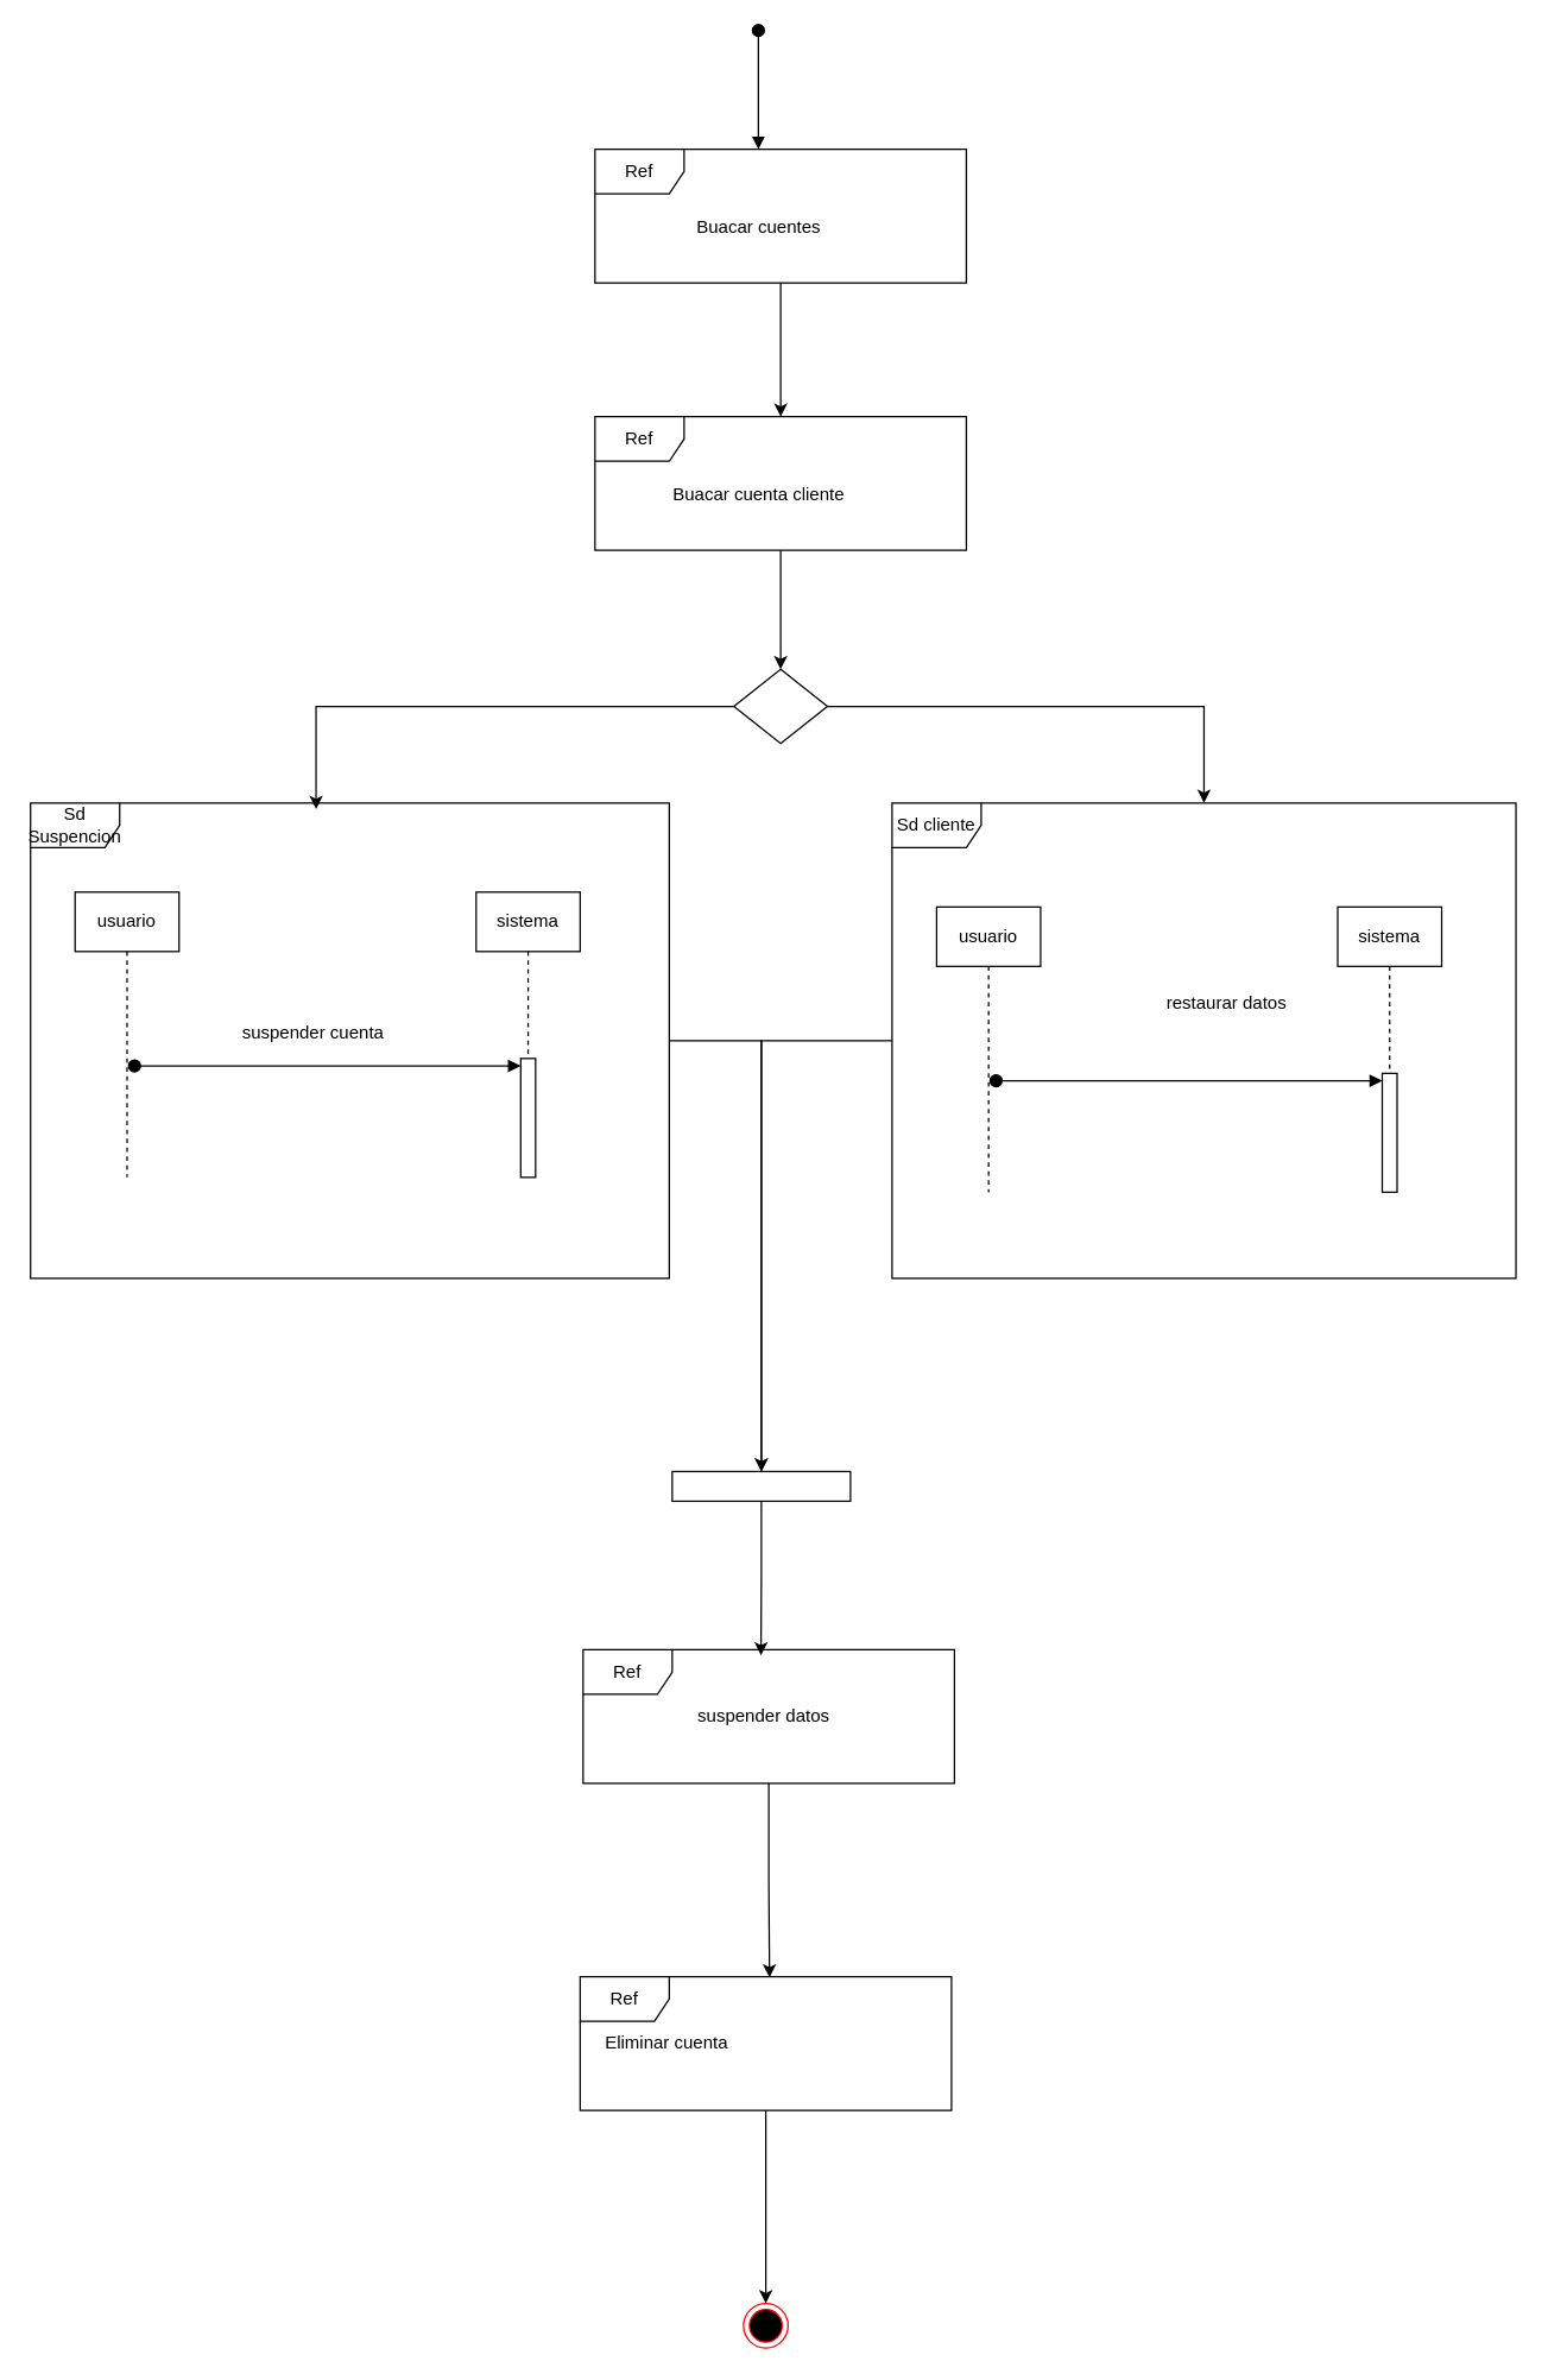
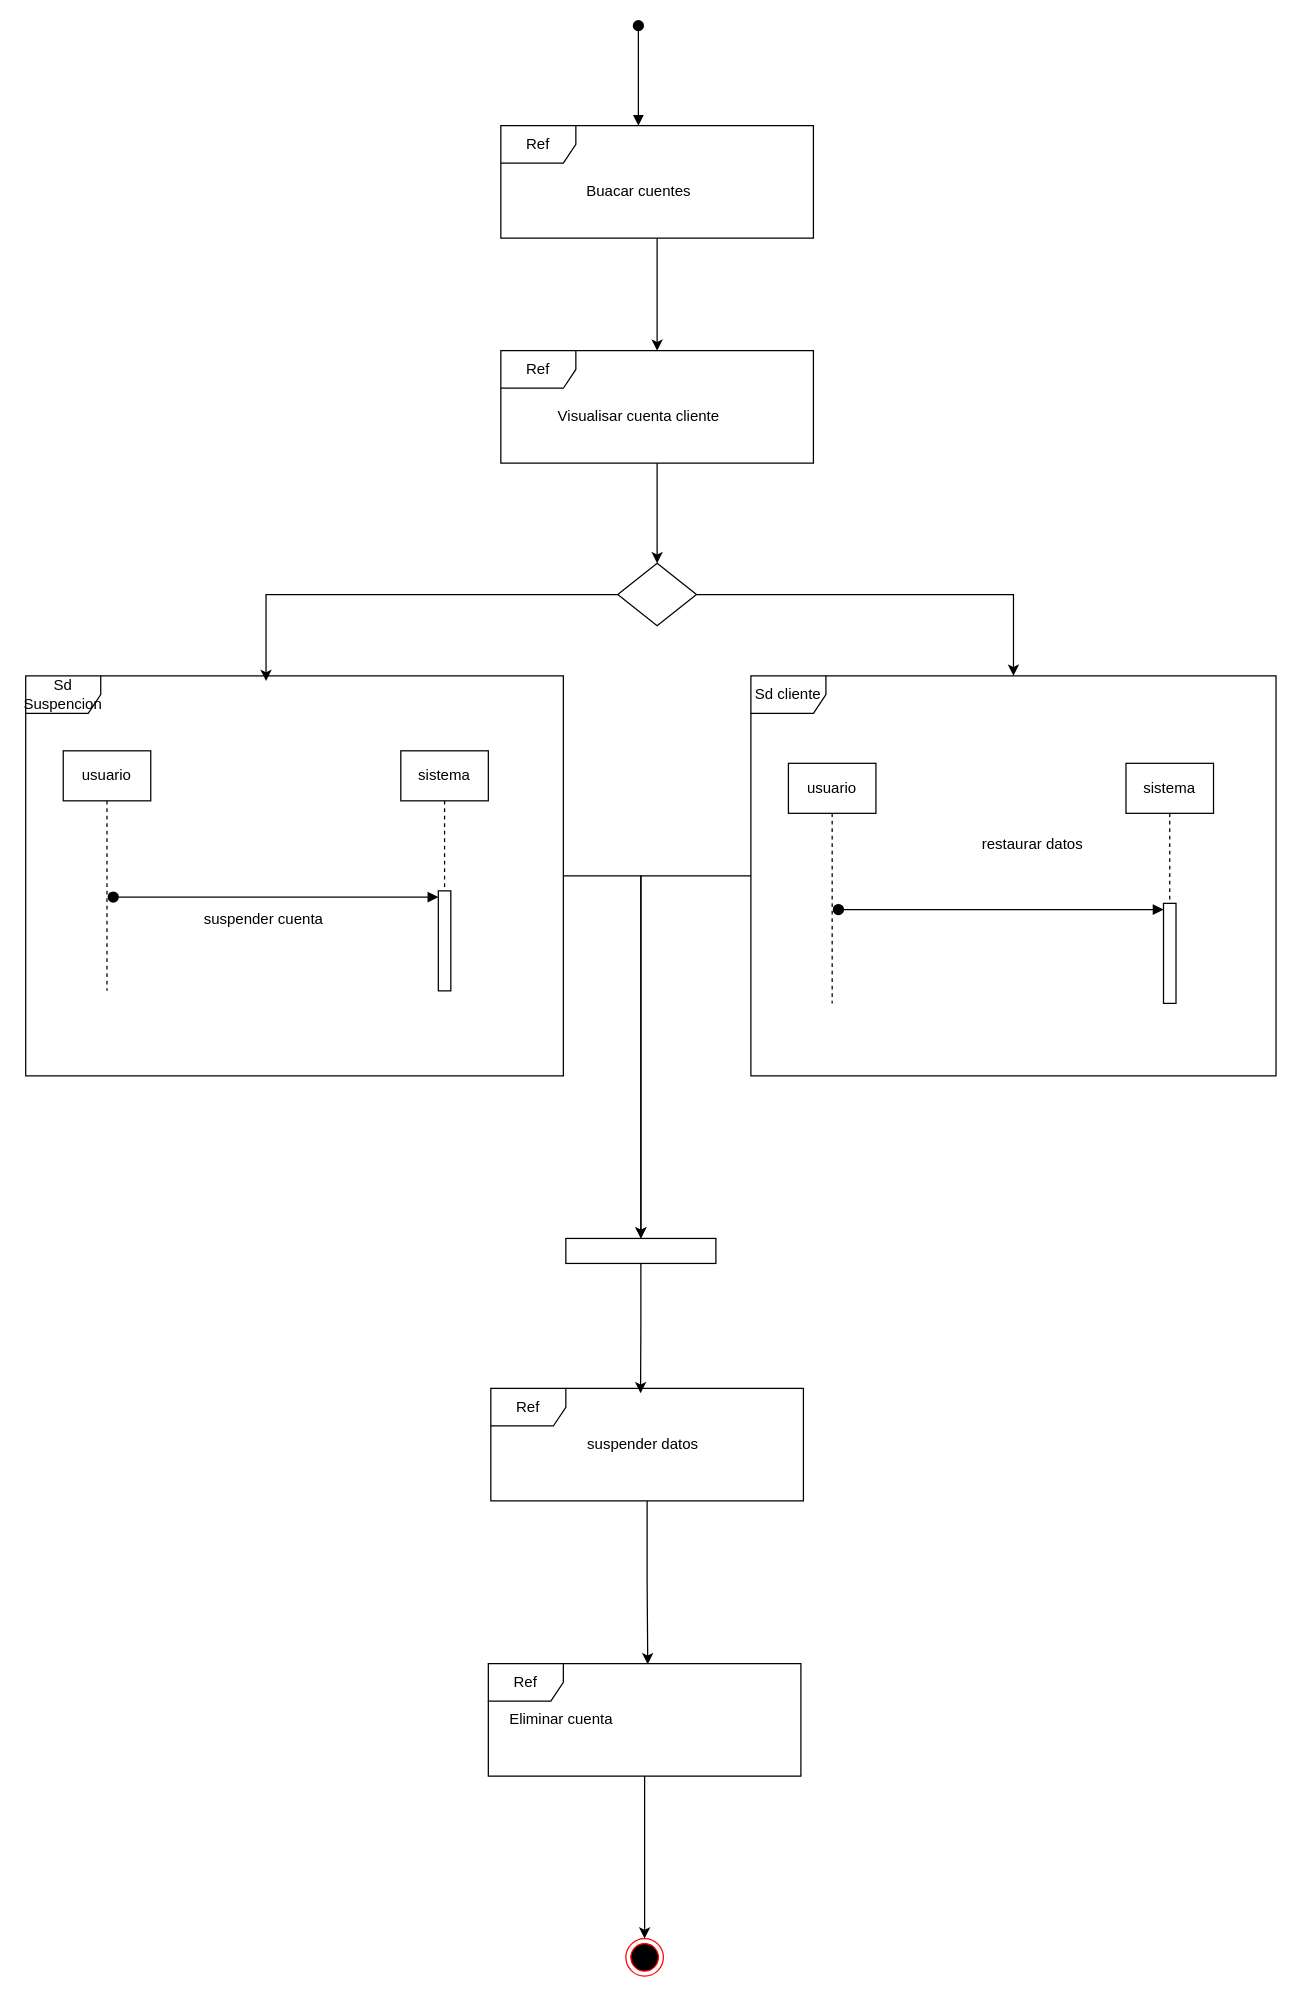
  <mxCell id="0" />
  <mxCell id="1" parent="0" />
  <mxCell id="2" value="" style="html=1;verticalAlign=bottom;startArrow=oval;startFill=1;endArrow=block;startSize=8;curved=0;rounded=0;" edge="1" parent="1"><mxGeometry width="60" relative="1" as="geometry"><mxPoint x="510" y="20" as="sourcePoint" /><mxPoint x="510" y="100" as="targetPoint" /></mxGeometry></mxCell>
  <mxCell id="3" style="edgeStyle=orthogonalEdgeStyle;rounded=0;orthogonalLoop=1;jettySize=auto;html=1;" edge="1" parent="1" source="4" target="7"><mxGeometry relative="1" as="geometry" /></mxCell>
  <mxCell id="4" value="Ref" style="shape=umlFrame;whiteSpace=wrap;html=1;pointerEvents=0;" vertex="1" parent="1"><mxGeometry x="400" y="100" width="250" height="90" as="geometry" /></mxCell>
  <mxCell id="5" value="Buacar cuentes" style="text;html=1;align=center;verticalAlign=middle;resizable=0;points=[];autosize=1;strokeColor=none;fillColor=none;" vertex="1" parent="1"><mxGeometry x="455" y="138" width="110" height="30" as="geometry" /></mxCell>
  <mxCell id="6" style="edgeStyle=orthogonalEdgeStyle;rounded=0;orthogonalLoop=1;jettySize=auto;html=1;" edge="1" parent="1" source="7" target="10"><mxGeometry relative="1" as="geometry" /></mxCell>
  <mxCell id="7" value="Ref" style="shape=umlFrame;whiteSpace=wrap;html=1;pointerEvents=0;" vertex="1" parent="1"><mxGeometry x="400" y="280" width="250" height="90" as="geometry" /></mxCell>
- <mxCell id="8" value="Buacar cuenta cliente" style="text;html=1;align=center;verticalAlign=middle;resizable=0;points=[];autosize=1;strokeColor=none;fillColor=none;" vertex="1" parent="1"><mxGeometry x="435" y="318" width="150" height="30" as="geometry" /></mxCell>
+ <mxCell id="8" value="Visualisar cuenta cliente" style="text;html=1;align=center;verticalAlign=middle;resizable=0;points=[];autosize=1;strokeColor=none;fillColor=none;" vertex="1" parent="1"><mxGeometry x="435" y="318" width="150" height="30" as="geometry" /></mxCell>
  <mxCell id="9" style="edgeStyle=orthogonalEdgeStyle;rounded=0;orthogonalLoop=1;jettySize=auto;html=1;" edge="1" parent="1" source="10" target="15"><mxGeometry relative="1" as="geometry" /></mxCell>
  <mxCell id="10" value="" style="rhombus;whiteSpace=wrap;html=1;" vertex="1" parent="1"><mxGeometry x="493.5" y="450" width="63" height="50" as="geometry" /></mxCell>
  <mxCell id="11" style="edgeStyle=orthogonalEdgeStyle;rounded=0;orthogonalLoop=1;jettySize=auto;html=1;" edge="1" parent="1" source="12" target="20"><mxGeometry relative="1" as="geometry" /></mxCell>
  <mxCell id="12" value="Sd Suspencion" style="shape=umlFrame;whiteSpace=wrap;html=1;pointerEvents=0;" vertex="1" parent="1"><mxGeometry x="20" y="540" width="430" height="320" as="geometry" /></mxCell>
- <mxCell id="13" value="suspender cuenta" style="text;html=1;align=center;verticalAlign=middle;resizable=0;points=[];autosize=1;strokeColor=none;fillColor=none;" vertex="1" parent="1"><mxGeometry x="150" y="680" width="120" height="30" as="geometry" /></mxCell>
+ <mxCell id="13" value="suspender cuenta" style="text;html=1;align=center;verticalAlign=middle;resizable=0;points=[];autosize=1;strokeColor=none;fillColor=none;" vertex="1" parent="1"><mxGeometry x="150" y="720" width="120" height="30" as="geometry" /></mxCell>
  <mxCell id="14" style="edgeStyle=orthogonalEdgeStyle;rounded=0;orthogonalLoop=1;jettySize=auto;html=1;entryX=0.5;entryY=0;entryDx=0;entryDy=0;" edge="1" parent="1" source="15" target="20"><mxGeometry relative="1" as="geometry" /></mxCell>
  <mxCell id="15" value="Sd cliente" style="shape=umlFrame;whiteSpace=wrap;html=1;pointerEvents=0;" vertex="1" parent="1"><mxGeometry x="600" y="540" width="420" height="320" as="geometry" /></mxCell>
  <mxCell id="16" value="restaurar datos" style="text;html=1;align=center;verticalAlign=middle;resizable=0;points=[];autosize=1;strokeColor=none;fillColor=none;" vertex="1" parent="1"><mxGeometry x="770" y="660" width="110" height="30" as="geometry" /></mxCell>
  <mxCell id="17" value="Ref" style="shape=umlFrame;whiteSpace=wrap;html=1;pointerEvents=0;" vertex="1" parent="1"><mxGeometry x="392" y="1110" width="250" height="90" as="geometry" /></mxCell>
  <mxCell id="18" value="suspender datos&amp;nbsp;" style="text;html=1;align=center;verticalAlign=middle;resizable=0;points=[];autosize=1;strokeColor=none;fillColor=none;" vertex="1" parent="1"><mxGeometry x="460" y="1140" width="110" height="30" as="geometry" /></mxCell>
  <mxCell id="19" style="edgeStyle=orthogonalEdgeStyle;rounded=0;orthogonalLoop=1;jettySize=auto;html=1;entryX=0.447;entryY=0.013;entryDx=0;entryDy=0;entryPerimeter=0;" edge="1" parent="1" source="10" target="12"><mxGeometry relative="1" as="geometry" /></mxCell>
  <mxCell id="20" value="" style="rounded=0;whiteSpace=wrap;html=1;" vertex="1" parent="1"><mxGeometry x="452" y="990" width="120" height="20" as="geometry" /></mxCell>
  <mxCell id="21" style="edgeStyle=orthogonalEdgeStyle;rounded=0;orthogonalLoop=1;jettySize=auto;html=1;entryX=0.479;entryY=0.042;entryDx=0;entryDy=0;entryPerimeter=0;" edge="1" parent="1" source="20" target="17"><mxGeometry relative="1" as="geometry" /></mxCell>
  <mxCell id="22" style="edgeStyle=orthogonalEdgeStyle;rounded=0;orthogonalLoop=1;jettySize=auto;html=1;" edge="1" parent="1" source="23" target="26"><mxGeometry relative="1" as="geometry" /></mxCell>
  <mxCell id="23" value="Ref" style="shape=umlFrame;whiteSpace=wrap;html=1;pointerEvents=0;" vertex="1" parent="1"><mxGeometry x="390" y="1330" width="250" height="90" as="geometry" /></mxCell>
  <mxCell id="24" value="Eliminar cuenta" style="text;html=1;align=center;verticalAlign=middle;resizable=0;points=[];autosize=1;strokeColor=none;fillColor=none;" vertex="1" parent="1"><mxGeometry x="393" y="1360" width="110" height="30" as="geometry" /></mxCell>
  <mxCell id="25" style="edgeStyle=orthogonalEdgeStyle;rounded=0;orthogonalLoop=1;jettySize=auto;html=1;entryX=0.51;entryY=0.007;entryDx=0;entryDy=0;entryPerimeter=0;" edge="1" parent="1" source="17" target="23"><mxGeometry relative="1" as="geometry" /></mxCell>
  <mxCell id="26" value="" style="ellipse;html=1;shape=endState;fillColor=#000000;strokeColor=#ff0000;" vertex="1" parent="1"><mxGeometry x="500" y="1550" width="30" height="30" as="geometry" /></mxCell>
  <mxCell id="27" value="usuario" style="shape=umlLifeline;perimeter=lifelinePerimeter;whiteSpace=wrap;html=1;container=1;dropTarget=0;collapsible=0;recursiveResize=0;outlineConnect=0;portConstraint=eastwest;newEdgeStyle={&quot;curved&quot;:0,&quot;rounded&quot;:0};size=40;" vertex="1" parent="1"><mxGeometry x="50" y="600" width="70" height="192" as="geometry" /></mxCell>
  <mxCell id="28" value="sistema" style="shape=umlLifeline;perimeter=lifelinePerimeter;whiteSpace=wrap;html=1;container=1;dropTarget=0;collapsible=0;recursiveResize=0;outlineConnect=0;portConstraint=eastwest;newEdgeStyle={&quot;curved&quot;:0,&quot;rounded&quot;:0};" vertex="1" parent="1"><mxGeometry x="320" y="600" width="70" height="192" as="geometry" /></mxCell>
  <mxCell id="29" value="" style="html=1;points=[[0,0,0,0,5],[0,1,0,0,-5],[1,0,0,0,5],[1,1,0,0,-5]];perimeter=orthogonalPerimeter;outlineConnect=0;targetShapes=umlLifeline;portConstraint=eastwest;newEdgeStyle={&quot;curved&quot;:0,&quot;rounded&quot;:0};" vertex="1" parent="28"><mxGeometry x="30" y="112" width="10" height="80" as="geometry" /></mxCell>
  <mxCell id="30" value="" style="html=1;verticalAlign=bottom;startArrow=oval;endArrow=block;startSize=8;curved=0;rounded=0;entryX=0;entryY=0;entryDx=0;entryDy=5;" edge="1" parent="1" target="29"><mxGeometry relative="1" as="geometry"><mxPoint x="90" y="717" as="sourcePoint" /></mxGeometry></mxCell>
  <mxCell id="31" value="usuario" style="shape=umlLifeline;perimeter=lifelinePerimeter;whiteSpace=wrap;html=1;container=1;dropTarget=0;collapsible=0;recursiveResize=0;outlineConnect=0;portConstraint=eastwest;newEdgeStyle={&quot;curved&quot;:0,&quot;rounded&quot;:0};size=40;" vertex="1" parent="1"><mxGeometry x="630" y="610" width="70" height="192" as="geometry" /></mxCell>
  <mxCell id="32" value="sistema" style="shape=umlLifeline;perimeter=lifelinePerimeter;whiteSpace=wrap;html=1;container=1;dropTarget=0;collapsible=0;recursiveResize=0;outlineConnect=0;portConstraint=eastwest;newEdgeStyle={&quot;curved&quot;:0,&quot;rounded&quot;:0};" vertex="1" parent="1"><mxGeometry x="900" y="610" width="70" height="192" as="geometry" /></mxCell>
  <mxCell id="33" value="" style="html=1;points=[[0,0,0,0,5],[0,1,0,0,-5],[1,0,0,0,5],[1,1,0,0,-5]];perimeter=orthogonalPerimeter;outlineConnect=0;targetShapes=umlLifeline;portConstraint=eastwest;newEdgeStyle={&quot;curved&quot;:0,&quot;rounded&quot;:0};" vertex="1" parent="32"><mxGeometry x="30" y="112" width="10" height="80" as="geometry" /></mxCell>
  <mxCell id="34" value="" style="html=1;verticalAlign=bottom;startArrow=oval;endArrow=block;startSize=8;curved=0;rounded=0;entryX=0;entryY=0;entryDx=0;entryDy=5;" edge="1" parent="1" target="33"><mxGeometry relative="1" as="geometry"><mxPoint x="670" y="727" as="sourcePoint" /></mxGeometry></mxCell>
